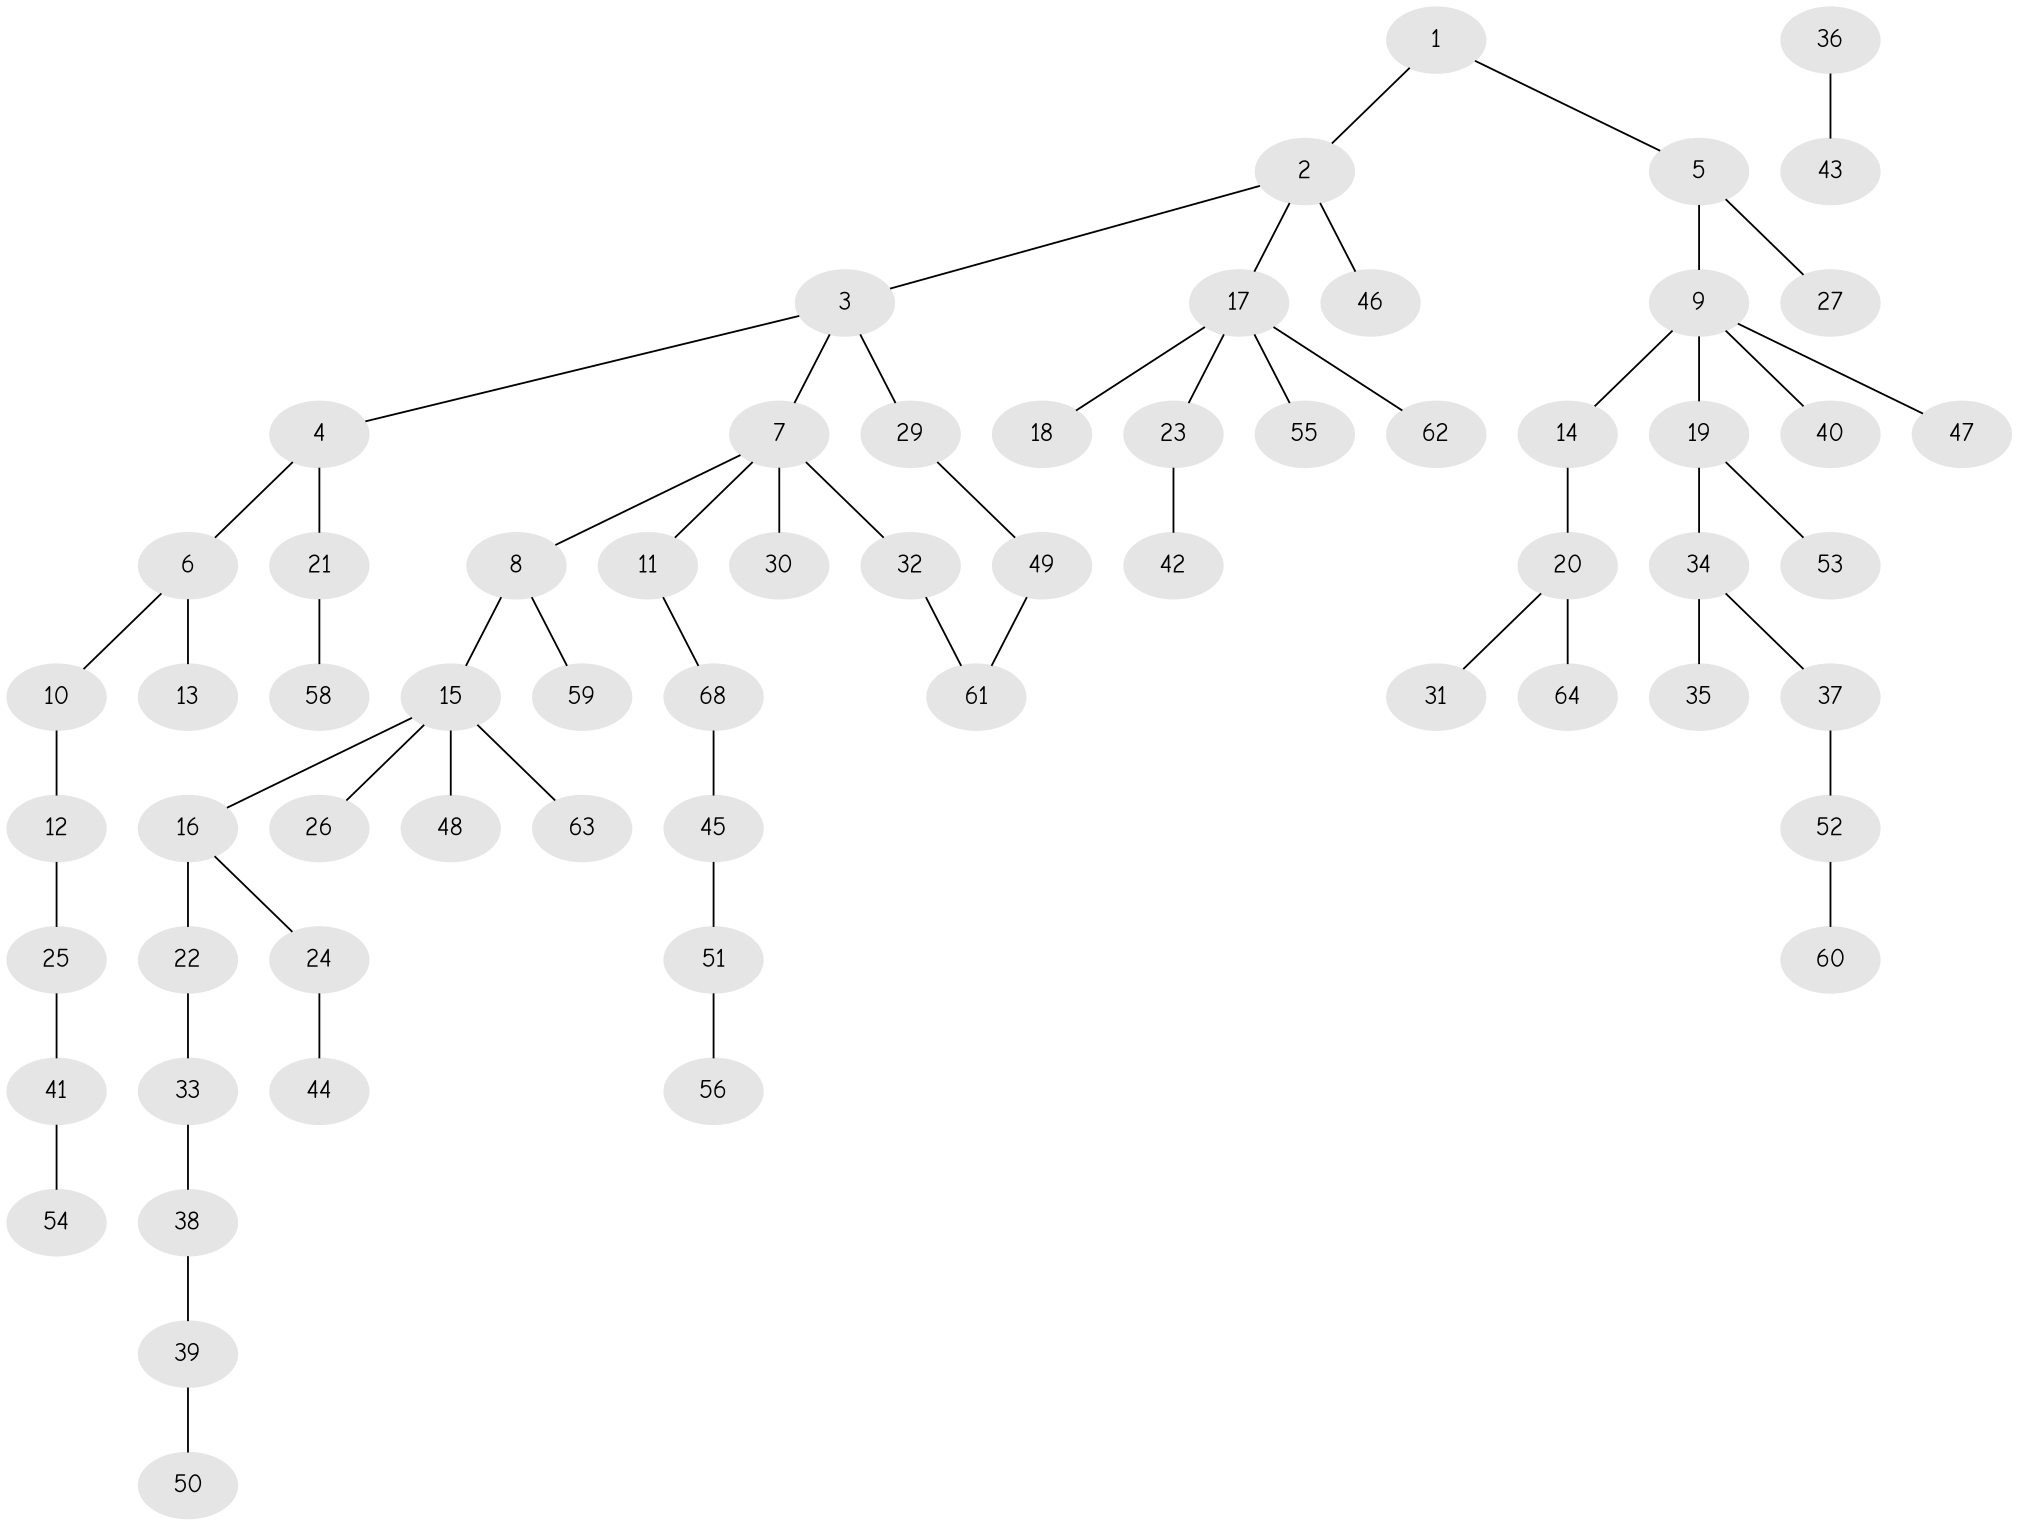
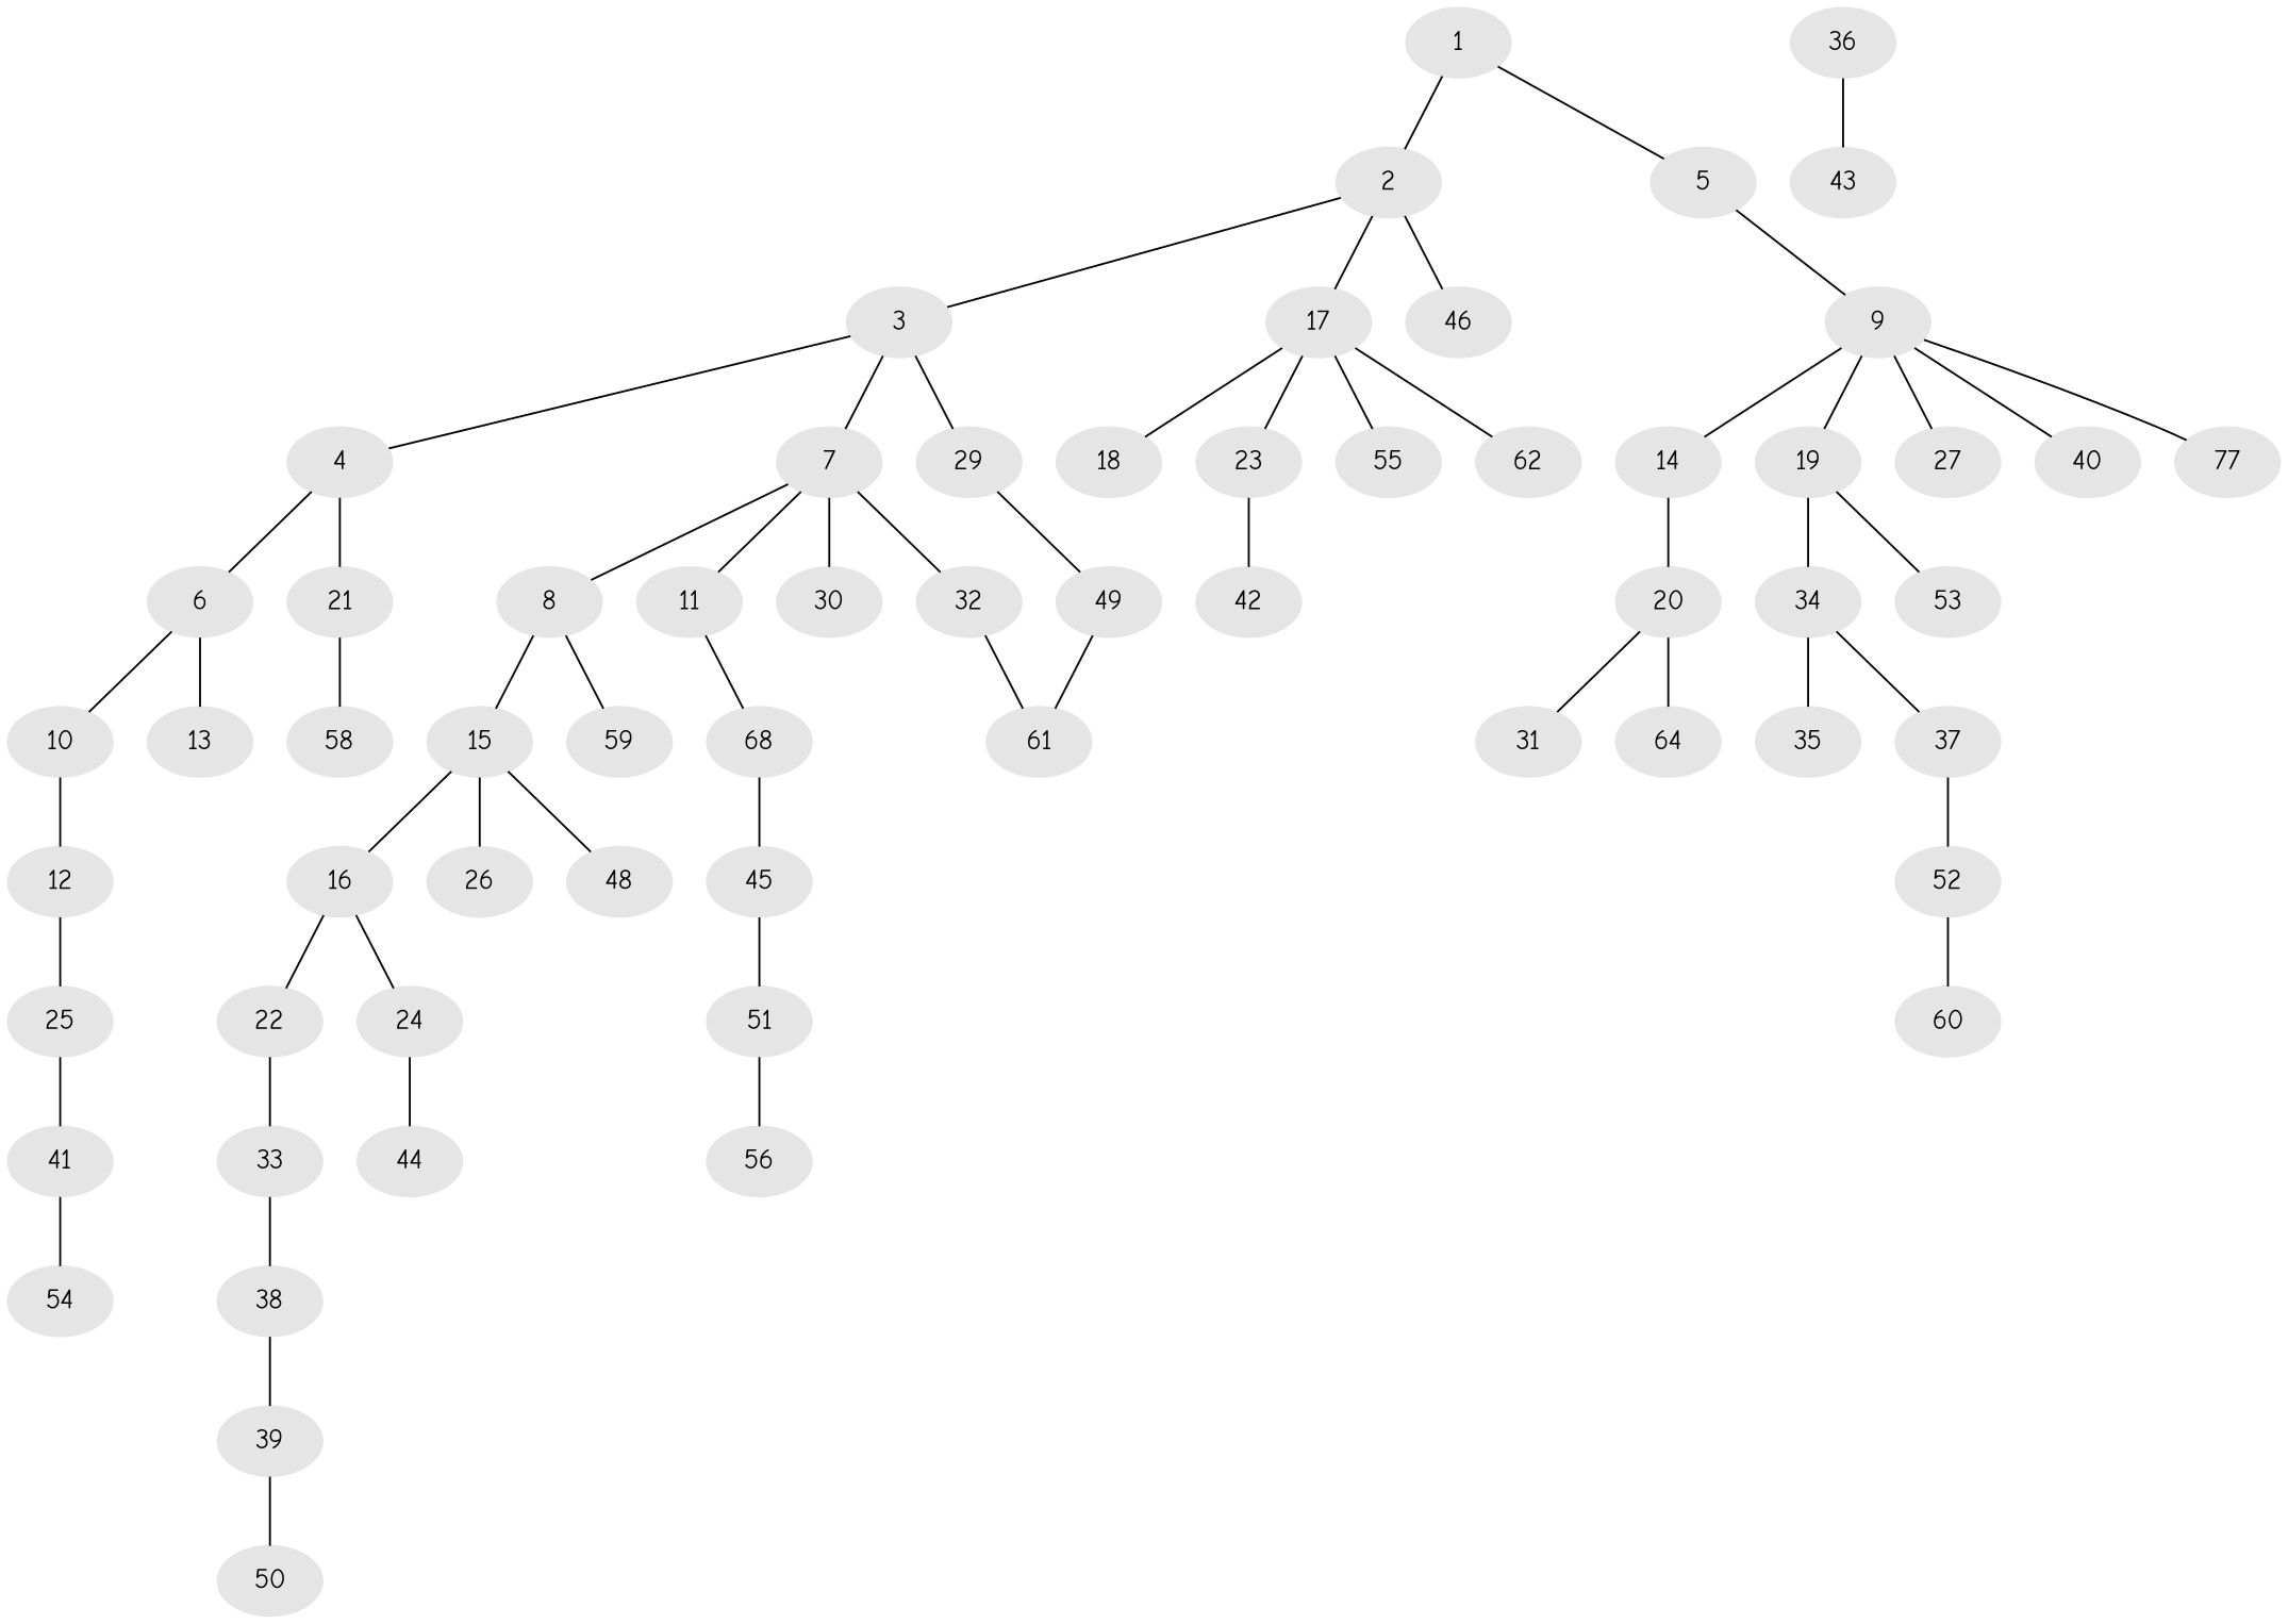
  graph {
    fontname="Comic Neue"
    node [color=gray90 fontname="Comic Neue" style=filled]
    edge [fontname="Comic Neue"]
    1
    2
    5
    3
    17
    46
    9
    4
    7
    29
    18
    23
    55
    62
    6
    21
    8
    11
    30
    32
    49
    10
    13
    58
    14
    19
    27
    40
-   47
+   47 [label=77]
    12
    15
    59
    n33 [label=68]
    61
    16
    26
    48
-   63
    20
    34
    53
    25
    45
    41
    31
    64
    22
    24
    33
    44
    42
    35
    37
    38
    54
    51
    36
    43
    39
    52
    60
    50
    56
    1 -- 2
    1 -- 5
    2 -- 3
    2 -- 17
    2 -- 46
    5 -- 9
    3 -- 4
    3 -- 7
    3 -- 29
    17 -- 18
    17 -- 23
    17 -- 55
    17 -- 62
    9 -- 14
    9 -- 19
-   5 -- 27
+   9 -- 27
    9 -- 40
    9 -- 47
    4 -- 6
    4 -- 21
    7 -- 8
    7 -- 11
    7 -- 30
    7 -- 32
    29 -- 49
    23 -- 42
    6 -- 10
    6 -- 13
    21 -- 58
    8 -- 15
    8 -- 59
    11 -- n33
    32 -- 61
    49 -- 61
    10 -- 12
    14 -- 20
    19 -- 34
    19 -- 53
    12 -- 25
    15 -- 16
    15 -- 26
    15 -- 48
-   15 -- 63
    n33 -- 45
    16 -- 22
    16 -- 24
    20 -- 31
    20 -- 64
    34 -- 35
    34 -- 37
    25 -- 41
    45 -- 51
    41 -- 54
    22 -- 33
    24 -- 44
    33 -- 38
    37 -- 52
    38 -- 39
    51 -- 56
    36 -- 43
    39 -- 50
    52 -- 60
  }
